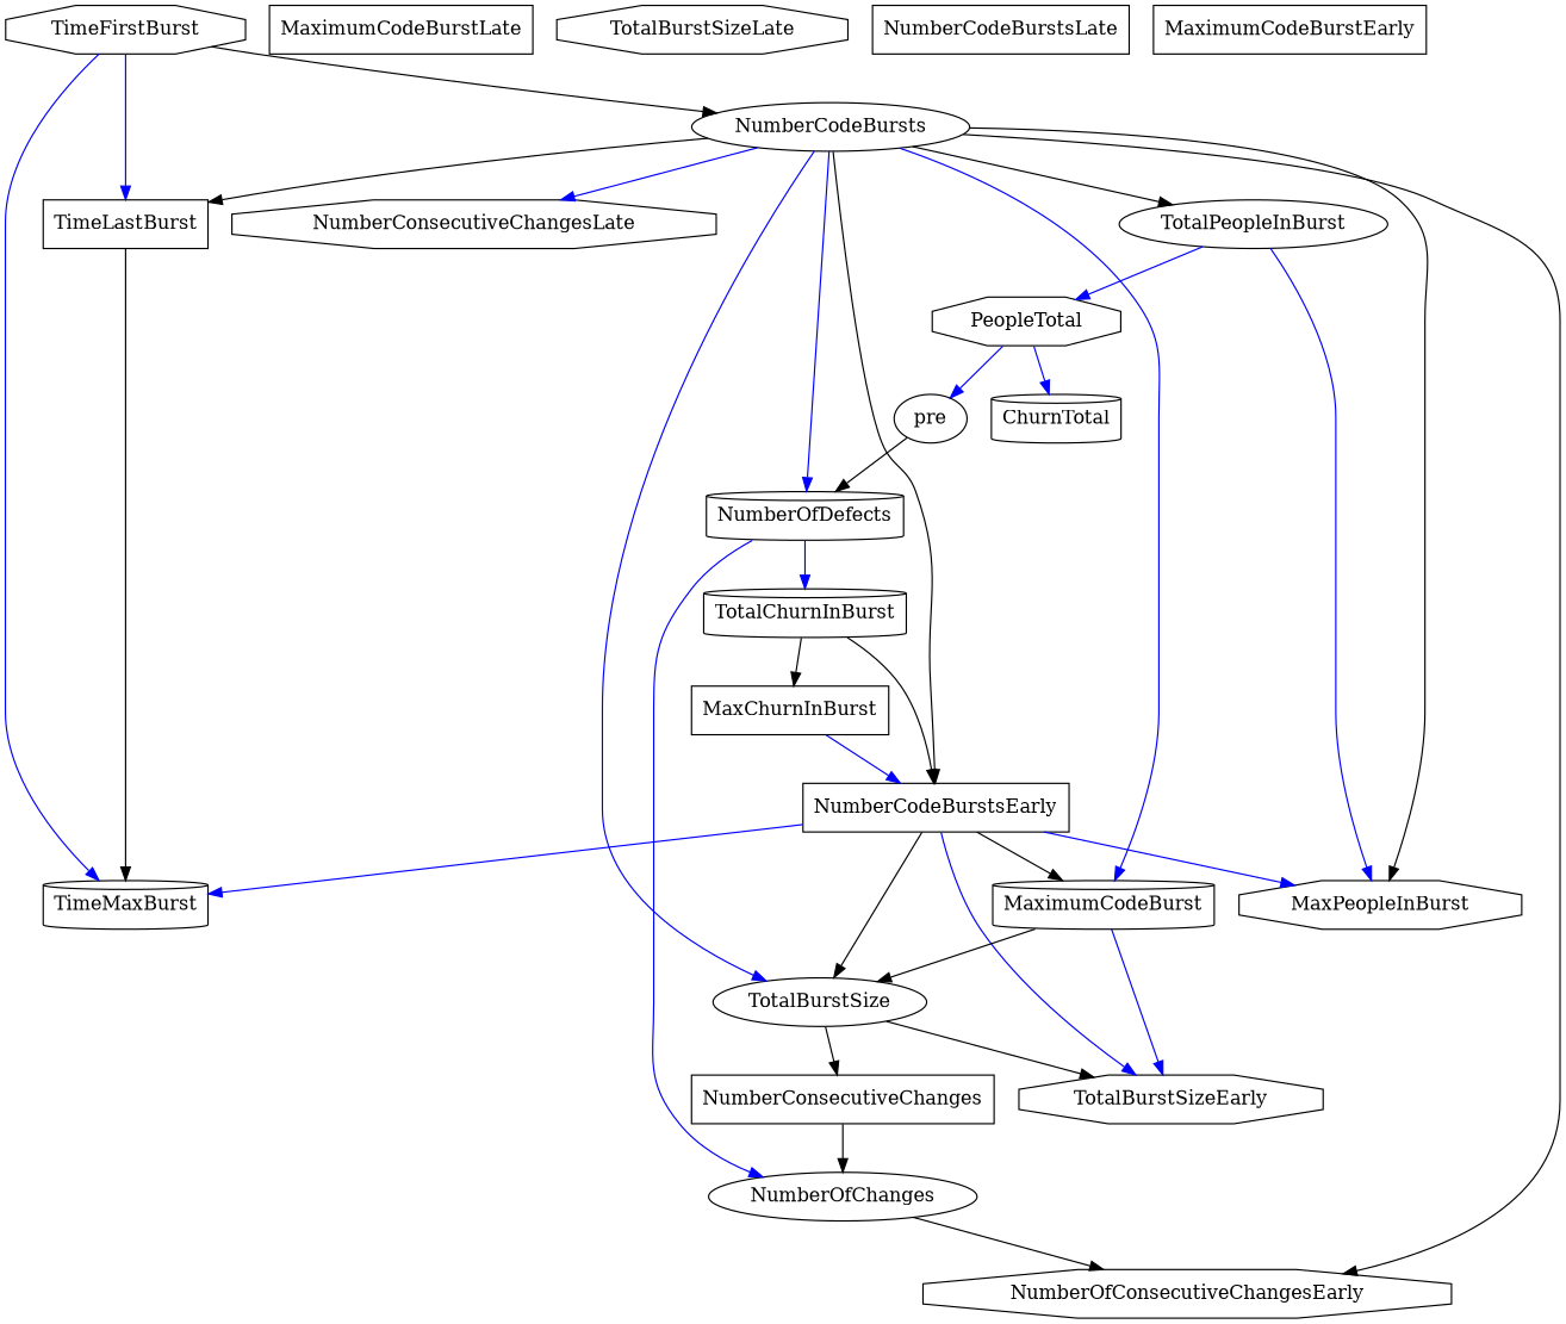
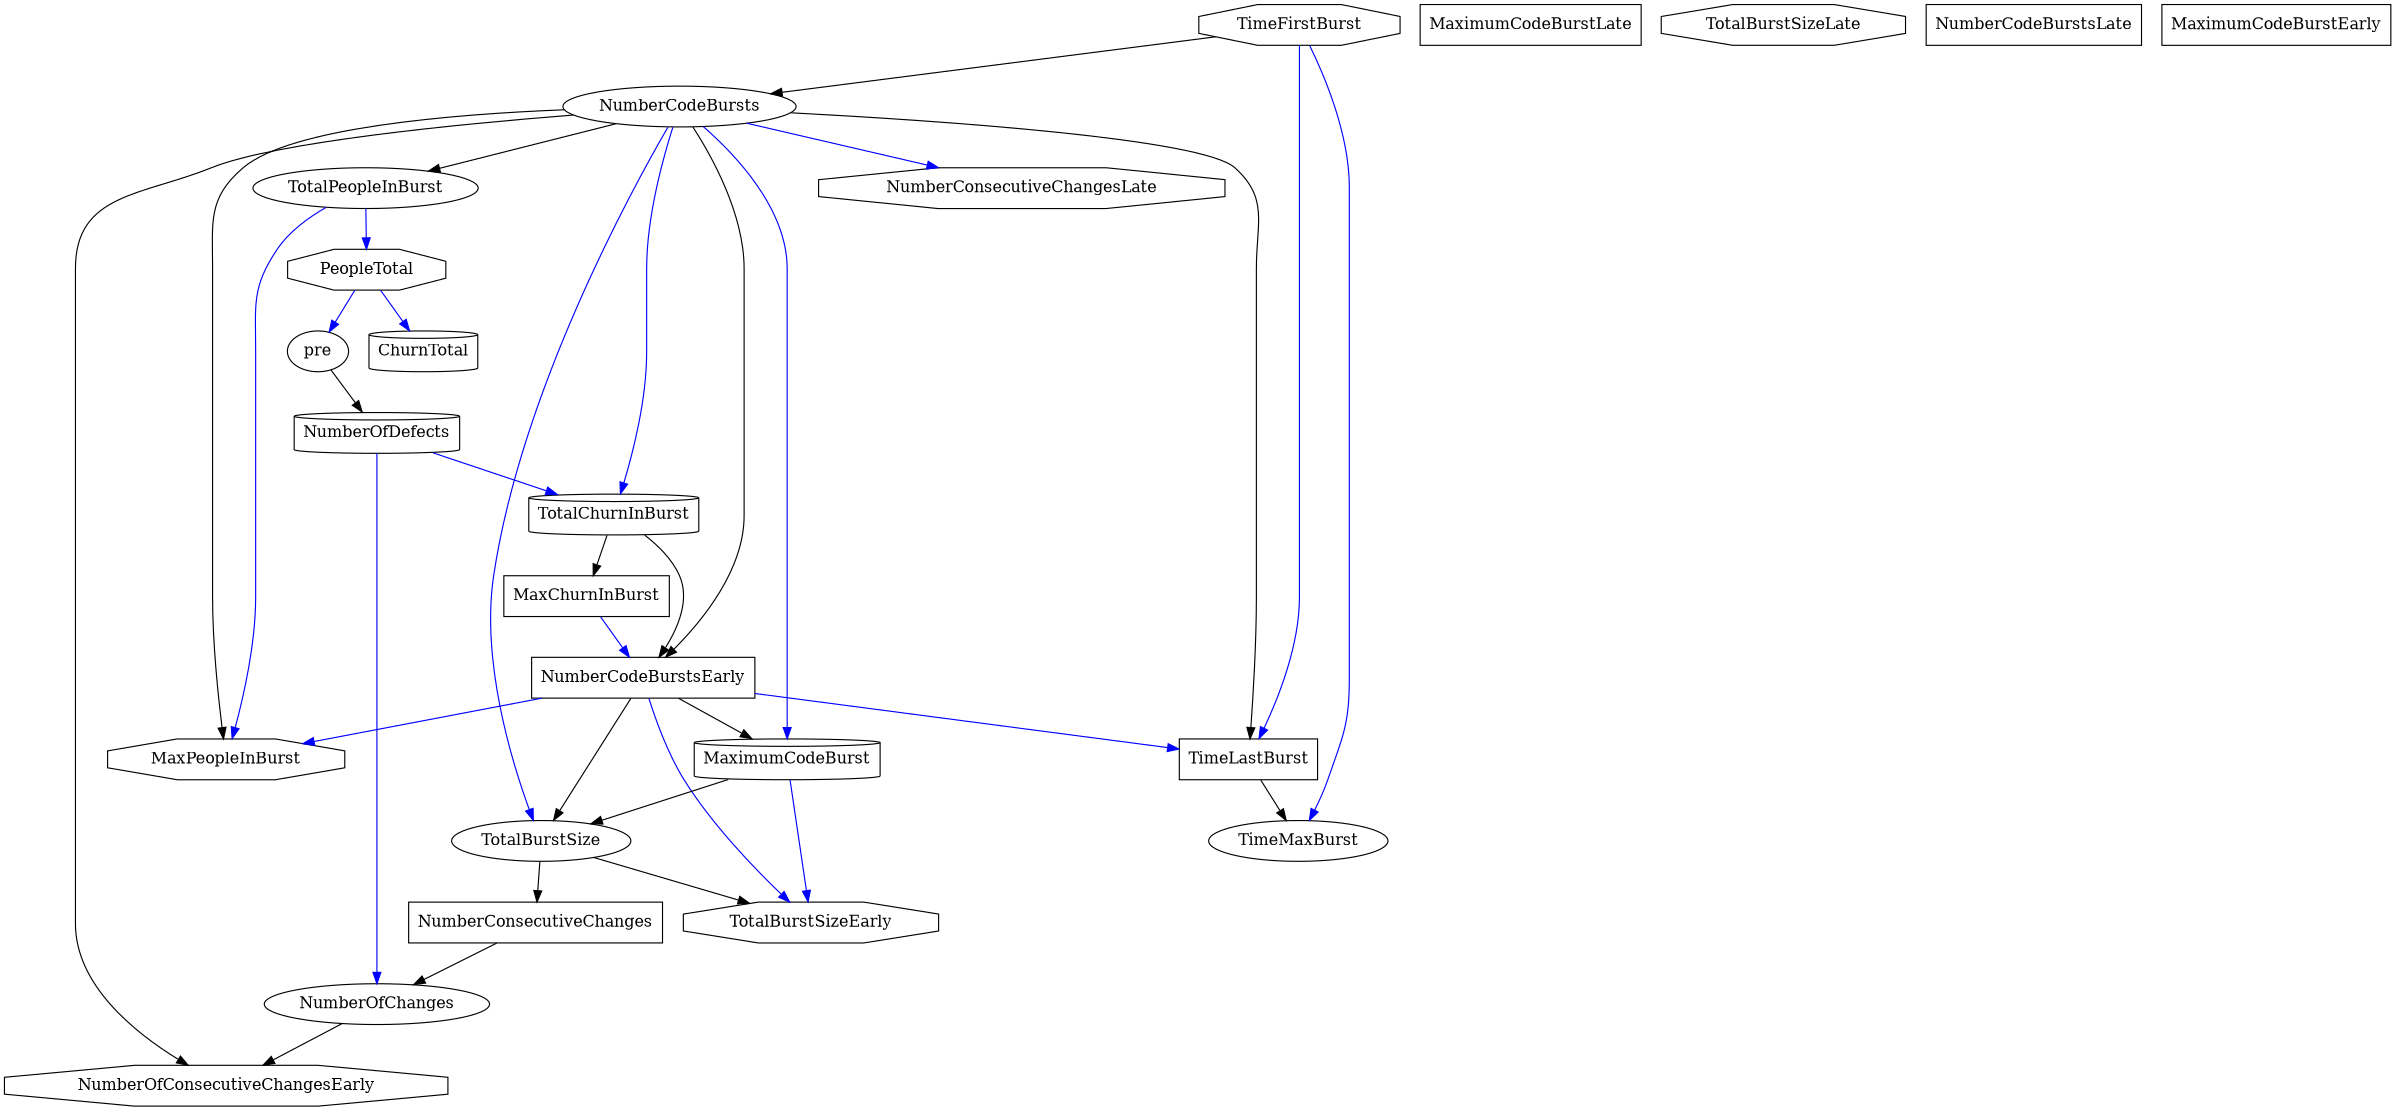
  digraph {
    node [shape=octagon]
    edge [color=blue]
    TotalPeopleInBurst [shape=ellipse]
    MaxPeopleInBurst
    PeopleTotal
    ChurnTotal [shape=cylinder]
    pre [shape=ellipse]
    MaximumCodeBurstLate [shape=box]
    NumberOfChanges [shape=ellipse]
    NumberOfConsecutiveChangesEarly
    TotalBurstSizeLate
    NumberCodeBurstsLate [shape=box]
    MaxChurnInBurst [shape=box]
    NumberCodeBurstsEarly [shape=box]
    MaximumCodeBurst [shape=cylinder]
    TotalBurstSizeEarly
    TotalBurstSize [shape=ellipse]
    TimeLastBurst [shape=box]
    MaximumCodeBurstEarly [shape=box]
    NumberConsecutiveChanges [shape=box]
-   TimeMaxBurst [shape=cylinder]
+   TimeMaxBurst [shape=ellipse]
    TimeFirstBurst
    NumberCodeBursts [shape=ellipse]
    TotalChurnInBurst [shape=cylinder]
    NumberConsecutiveChangesLate
    NumberOfDefects [shape=cylinder]
    TotalPeopleInBurst -> MaxPeopleInBurst
    TotalPeopleInBurst -> PeopleTotal
    PeopleTotal -> ChurnTotal
    PeopleTotal -> pre
    pre -> NumberOfDefects [color=black]
    NumberOfChanges -> NumberOfConsecutiveChangesEarly [color=black]
    MaxChurnInBurst -> NumberCodeBurstsEarly
    NumberCodeBurstsEarly -> MaxPeopleInBurst
    NumberCodeBurstsEarly -> MaximumCodeBurst [color=black]
    NumberCodeBurstsEarly -> TotalBurstSizeEarly
    NumberCodeBurstsEarly -> TotalBurstSize [color=black]
-   NumberCodeBurstsEarly -> TimeMaxBurst
+   NumberCodeBurstsEarly -> TimeLastBurst
    MaximumCodeBurst -> TotalBurstSizeEarly
    MaximumCodeBurst -> TotalBurstSize [color=black]
    TotalBurstSize -> TotalBurstSizeEarly [color=black]
    TotalBurstSize -> NumberConsecutiveChanges [color=black]
    TimeLastBurst -> TimeMaxBurst [color=black]
    NumberConsecutiveChanges -> NumberOfChanges [color=black]
    TimeFirstBurst -> TimeLastBurst
    TimeFirstBurst -> TimeMaxBurst
    TimeFirstBurst -> NumberCodeBursts [color=black]
    NumberCodeBursts -> TotalPeopleInBurst [color=black]
    NumberCodeBursts -> MaxPeopleInBurst [color=black]
    NumberCodeBursts -> NumberOfConsecutiveChangesEarly [color=black]
    NumberCodeBursts -> NumberCodeBurstsEarly [color=black]
    NumberCodeBursts -> MaximumCodeBurst
    NumberCodeBursts -> TotalBurstSize
    NumberCodeBursts -> TimeLastBurst [color=black]
-   NumberCodeBursts -> NumberOfDefects
+   NumberCodeBursts -> TotalChurnInBurst
    NumberCodeBursts -> NumberConsecutiveChangesLate
    TotalChurnInBurst -> MaxChurnInBurst [color=black]
    TotalChurnInBurst -> NumberCodeBurstsEarly [color=black]
    NumberOfDefects -> NumberOfChanges
    NumberOfDefects -> TotalChurnInBurst
  }
